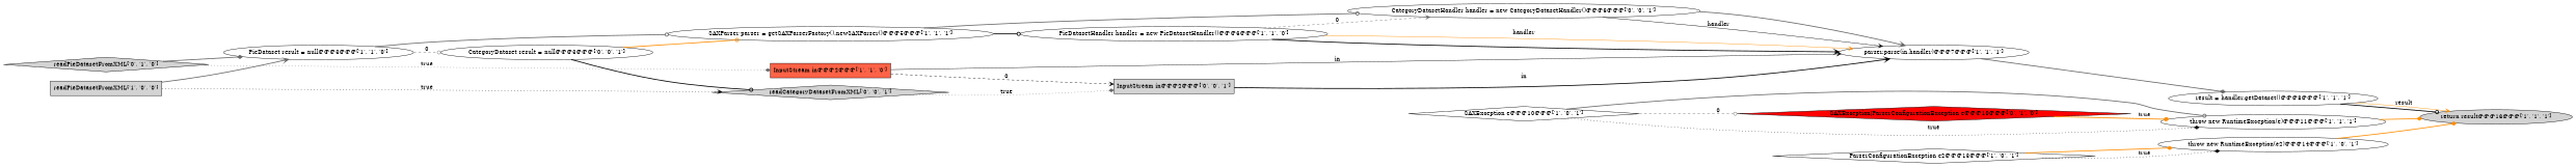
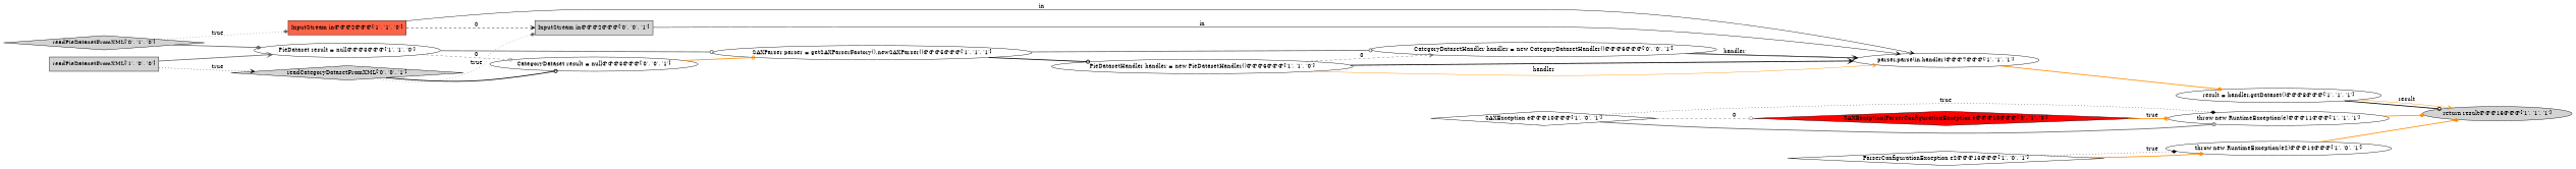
  digraph {
    rankdir=LR
    node [fillcolor=white shape=ellipse style=filled]
    edge [arrowhead=vee color=gray40 style=bold]
    n1 [label="PieDatasetHandler handler = new PieDatasetHandler()@@@6@@@['1', '1', '0']"]
    n2 [label="CategoryDatasetHandler handler = new CategoryDatasetHandler()@@@6@@@['0', '0', '1']"]
    n3 [label="parser.parse(in,handler)@@@7@@@['1', '1', '1']"]
    n4 [label="result = handler.getDataset()@@@8@@@['1', '1', '1']"]
    n5 [label="throw new RuntimeException(e)@@@11@@@['1', '1', '1']"]
    n6 [fillcolor=lightgray label="return result@@@16@@@['1', '1', '1']"]
    n7 [fillcolor=lightgray label="readCategoryDatasetFromXML['0', '0', '1']" shape=diamond]
    n8 [fillcolor=lightgray label="InputStream in@@@2@@@['0', '0', '1']" shape=box]
    n9 [label="CategoryDataset result = null@@@3@@@['0', '0', '1']"]
    n10 [label="SAXParser parser = getSAXParserFactory().newSAXParser()@@@5@@@['1', '1', '1']"]
    n11 [fillcolor=lightgray label="readPieDatasetFromXML['1', '0', '0']" shape=box]
    n12 [label="PieDataset result = null@@@3@@@['1', '1', '0']"]
    n13 [fillcolor=tomato label="InputStream in@@@2@@@['1', '1', '0']" shape=box]
    n14 [label="SAXException e@@@10@@@['1', '0', '1']" shape=diamond]
    n15 [fillcolor=red label="SAXException|ParserConfigurationException e@@@10@@@['0', '1', '0']" shape=diamond]
    n16 [label="ParserConfigurationException e2@@@13@@@['1', '0', '1']" shape=diamond]
    n17 [label="throw new RuntimeException(e2)@@@14@@@['1', '0', '1']"]
    n18 [fillcolor=lightgray label="readPieDatasetFromXML['0', '1', '0']" shape=diamond]
    n1 -> n2 [label=0 style=dashed]
    n1 -> n3 [color=black]
    n1 -> n3 [color=darkorange label=handler style=solid]
    n2 -> n3
    n2 -> n3 [color=black label=handler style=solid]
-   n3 -> n4 [arrowhead=diamond]
+   n3 -> n4 [arrowhead=diamond color=darkorange]
    n4 -> n6 [color=darkorange label=result style=solid]
    n4 -> n6 [arrowhead=odot color=black]
    n5 -> n6 [arrowhead=diamond color=darkorange]
    n7 -> n8 [arrowhead=diamond label=true style=dotted]
-   n9 -> n7 [arrowhead=odot color=black]
-   n8 -> n3 [color=black label=in]
+   n7 -> n9 [arrowhead=odot color=black]
+   n8 -> n3 [color=black label=in style=solid]
    n9 -> n10 [arrowhead=odot color=darkorange]
    n10 -> n1 [arrowhead=odot color=black]
    n10 -> n2 [arrowhead=odot]
    n11 -> n7 [color=black label=true style=dotted]
    n11 -> n12
    n12 -> n9 [arrowhead=odot label=0 style=dashed]
    n12 -> n10 [arrowhead=odot]
    n13 -> n3 [color=black label=in style=solid]
    n13 -> n8 [color=black label=0 style=dashed]
    n14 -> n5 [arrowhead=odot]
    n14 -> n5 [arrowhead=diamond color=black label=true style=dotted]
    n14 -> n15 [arrowhead=odot label=0 style=dashed]
    n15 -> n5 [arrowhead=diamond color=darkorange label=true style=dotted]
    n15 -> n5 [arrowhead=odot color=darkorange]
    n16 -> n17 [arrowhead=diamond color=darkorange]
    n16 -> n17 [arrowhead=diamond color=black label=true style=dotted]
    n17 -> n6 [arrowhead=diamond color=darkorange]
    n18 -> n12 [arrowhead=diamond]
    n18 -> n13 [arrowhead=diamond label=true style=dotted]
  }
